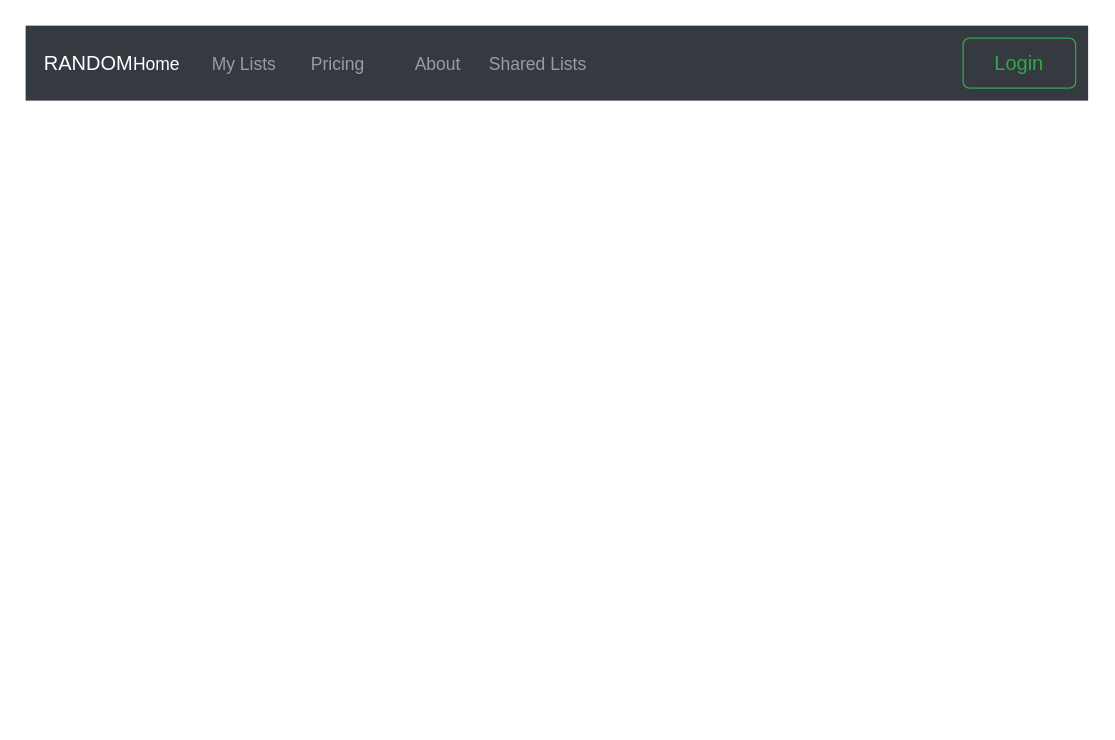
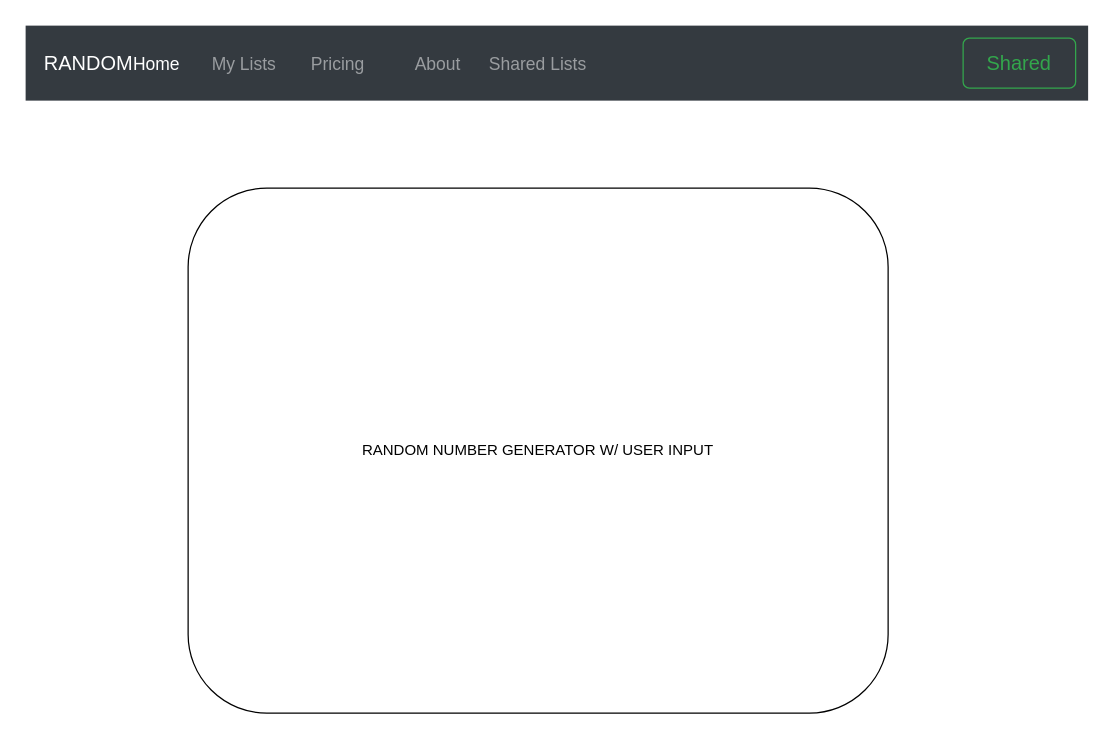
  <mxCell id="0" />
  <mxCell id="1" parent="0" />
  <mxCell id="2" value="RANDOM" style="html=1;shadow=0;dashed=0;fillColor=#343A40;strokeColor=none;fontSize=16;fontColor=#ffffff;align=left;spacing=15;" parent="1" vertex="1"><mxGeometry width="850" height="60" as="geometry" x="20" y="20" /></mxCell>
  <mxCell id="3" value="Home" style="fillColor=none;strokeColor=none;fontSize=14;fontColor=#ffffff;align=center;" parent="2" vertex="1"><mxGeometry width="70" height="40" relative="1" as="geometry"><mxPoint x="70" y="10" as="offset" /></mxGeometry></mxCell>
  <mxCell id="4" value="My Lists" style="fillColor=none;strokeColor=none;fontSize=14;fontColor=#9A9DA0;align=center;" parent="2" vertex="1"><mxGeometry width="70" height="40" relative="1" as="geometry"><mxPoint x="140" y="10" as="offset" /></mxGeometry></mxCell>
  <mxCell id="5" value="Pricing" style="fillColor=none;strokeColor=none;fontSize=14;fontColor=#9A9DA0;align=center;spacingRight=0;" parent="2" vertex="1"><mxGeometry width="80" height="40" relative="1" as="geometry"><mxPoint x="210" y="10" as="offset" /></mxGeometry></mxCell>
  <mxCell id="6" value="About" style="fillColor=none;strokeColor=none;fontSize=14;fontColor=#9A9DA0;align=center;" parent="2" vertex="1"><mxGeometry width="80" height="40" relative="1" as="geometry"><mxPoint x="290" y="10" as="offset" /></mxGeometry></mxCell>
  <mxCell id="7" value="Shared Lists" style="fillColor=none;strokeColor=none;fontSize=14;fontColor=#9A9DA0;align=center;" parent="2" vertex="1"><mxGeometry x="370" y="10" width="80" height="40" as="geometry" /></mxCell>
- <mxCell id="8" value="Login" style="html=1;shadow=0;dashed=0;shape=mxgraph.bootstrap.rrect;rSize=5;strokeColor=#33A64C;strokeWidth=1;fillColor=none;fontColor=#33A64C;whiteSpace=wrap;align=center;verticalAlign=middle;spacingLeft=0;fontStyle=0;fontSize=16;spacing=5;" parent="2" vertex="1"><mxGeometry x="750" y="10" width="90" height="40" as="geometry" /></mxCell>
+ <mxCell id="8" value="Shared" style="html=1;shadow=0;dashed=0;shape=mxgraph.bootstrap.rrect;rSize=5;strokeColor=#33A64C;strokeWidth=1;fillColor=none;fontColor=#33A64C;whiteSpace=wrap;align=center;verticalAlign=middle;spacingLeft=0;fontStyle=0;fontSize=16;spacing=5;" parent="2" vertex="1"><mxGeometry x="750" y="10" width="90" height="40" as="geometry" /></mxCell>
+ <mxCell id="9" value="RANDOM NUMBER GENERATOR W/ USER INPUT" style="rounded=1;whiteSpace=wrap;html=1;" parent="1" vertex="1"><mxGeometry x="150" y="150" width="560" height="420" as="geometry" /></mxCell>
